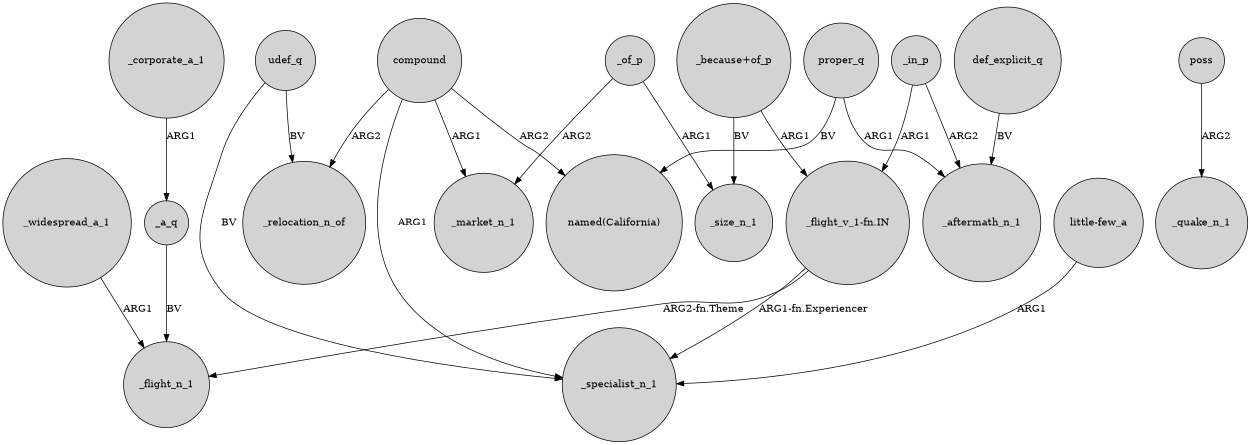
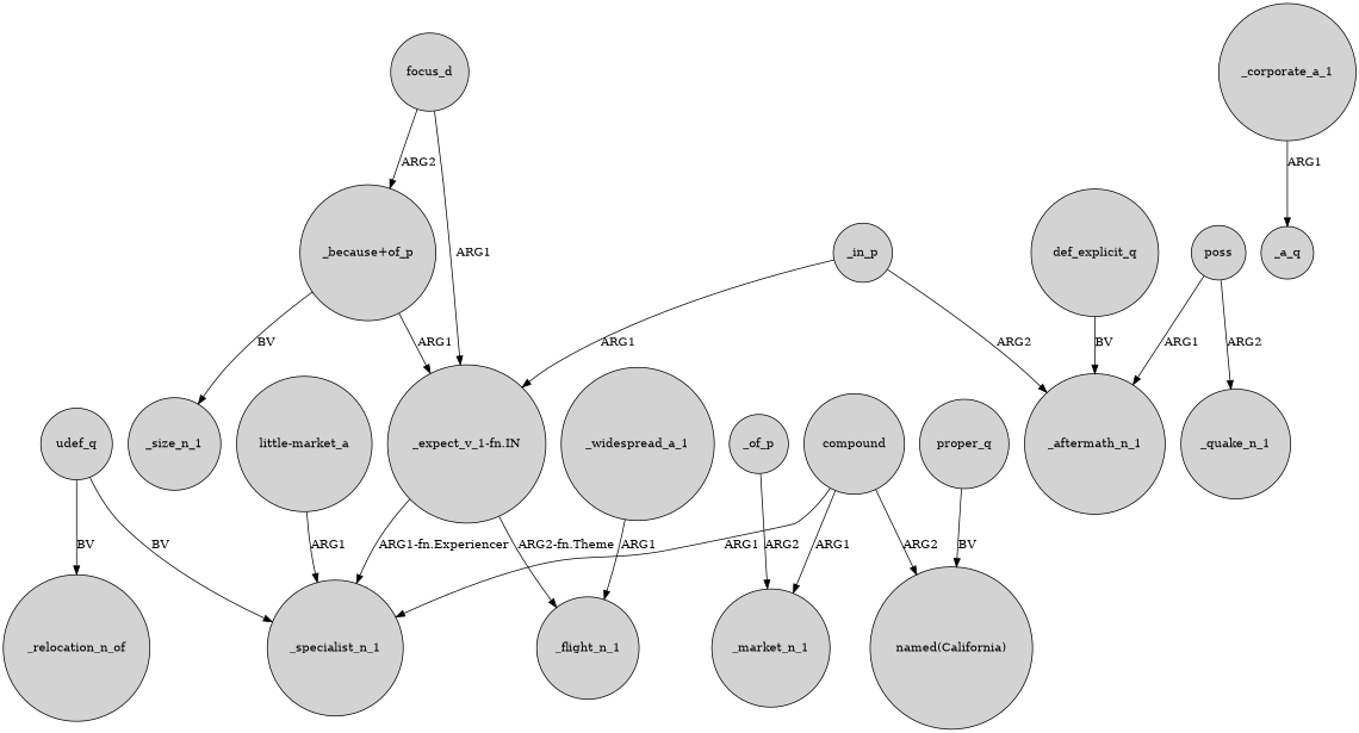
  digraph {
    node [shape=circle style=filled]
    _widespread_a_1
    _flight_n_1
    udef_q
    _specialist_n_1
    _relocation_n_of
    _a_q
    compound
    _market_n_1
    "named(California)"
    poss
    _quake_n_1
    _aftermath_n_1
    "_because+of_p"
    _size_n_1
-   "_expect_v_1-fn.IN" [label="_flight_v_1-fn.IN"]
+   "_expect_v_1-fn.IN"
    proper_q
    _in_p
-   "little-few_a"
+   "little-few_a" [label="little-market_a"]
    _of_p
+   focus_d
    _corporate_a_1
    def_explicit_q
    _widespread_a_1 -> _flight_n_1 [label=ARG1]
    udef_q -> _specialist_n_1 [label=BV]
    udef_q -> _relocation_n_of [label=BV]
-   _a_q -> _flight_n_1 [label=BV]
    compound -> _specialist_n_1 [label=ARG1]
-   compound -> _relocation_n_of [label=ARG2]
    compound -> _market_n_1 [label=ARG1]
    compound -> "named(California)" [label=ARG2]
    poss -> _quake_n_1 [label=ARG2]
-   proper_q -> _aftermath_n_1 [label=ARG1]
+   poss -> _aftermath_n_1 [label=ARG1]
    "_because+of_p" -> _size_n_1 [label=BV]
    "_because+of_p" -> "_expect_v_1-fn.IN" [label=ARG1]
    "_expect_v_1-fn.IN" -> _flight_n_1 [label="ARG2-fn.Theme"]
    "_expect_v_1-fn.IN" -> _specialist_n_1 [label="ARG1-fn.Experiencer"]
    proper_q -> "named(California)" [label=BV]
    _in_p -> _aftermath_n_1 [label=ARG2]
    _in_p -> "_expect_v_1-fn.IN" [label=ARG1]
    "little-few_a" -> _specialist_n_1 [label=ARG1]
    _of_p -> _market_n_1 [label=ARG2]
-   _of_p -> _size_n_1 [label=ARG1]
+   focus_d -> "_because+of_p" [label=ARG2]
+   focus_d -> "_expect_v_1-fn.IN" [label=ARG1]
    _corporate_a_1 -> _a_q [label=ARG1]
    def_explicit_q -> _aftermath_n_1 [label=BV]
  }
